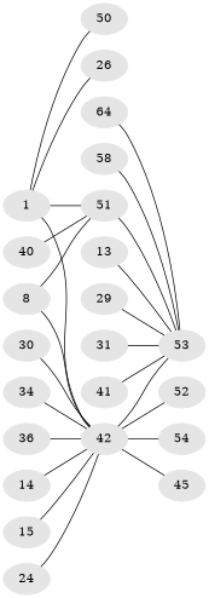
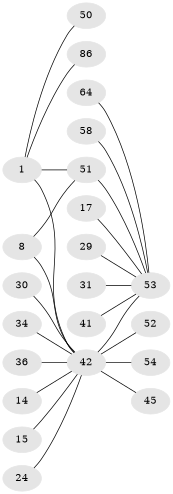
  graph {
    rankdir=LR
    node [color=gray90 style=filled]
-   26 [super="+16"]
+   26 [super="+16" label=86]
    1
    42 [super="+35+37+9"]
    50
    51 [super="+46+19+25"]
    53 [super="+6+39+10"]
    45
    52
    54 [super="+33"]
    8
-   13
+   13 [label=17]
    14
    15 [super="+3"]
    24
    29
    30
    31 [super="+28"]
    34 [super="+27"]
    36 [super="+12"]
-   40
    41 [super="+17"]
    n22 [label=64]
    n23 [label=58]
    1 -- 26
    1 -- 42 [weight=3]
    1 -- 50
    1 -- 51
    42 -- 53 [weight=5]
    42 -- 45
    42 -- 52
    42 -- 54
    51 -- 53
    8 -- 42 [weight=2]
    8 -- 51
    13 -- 53
    14 -- 42
    15 -- 42
    24 -- 42
    29 -- 53
    30 -- 42
    31 -- 53
    34 -- 42
    36 -- 42
-   40 -- 51
    41 -- 53
    n22 -- 53 [weight=2]
    n23 -- 53
  }
